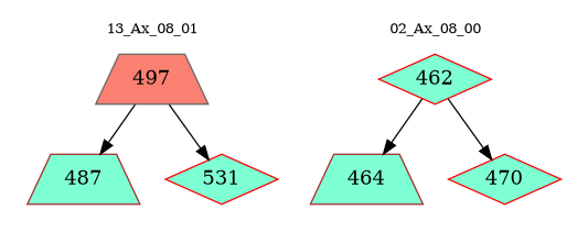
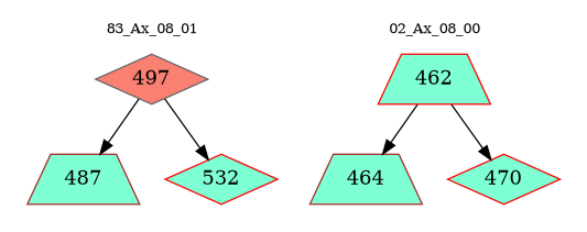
  digraph {
    node [color=red fillcolor=aquamarine shape=trapezium style=filled]
    edge [color=black]
-   n1 [color=gray40 fillcolor=salmon label=497]
+   n1 [color=gray40 fillcolor=salmon label=497 shape=diamond]
    n2 [color=brown label=487]
-   n3 [label=531 shape=diamond]
-   n4 [label=462 shape=diamond]
+   n3 [label=532 shape=diamond]
+   n4 [label=462]
    n5 [color=brown label=464]
    n6 [label=470 shape=diamond]
    subgraph cluster_1 {
      color=white
      fontsize=10
-     label="13_Ax_08_01"
+     label="83_Ax_08_01"
      n1
      n2
      n3
    }
    subgraph cluster_2 {
      color=white
      fontsize=10
      label="02_Ax_08_00"
      n4
      n5
      n6
    }
    n1 -> n2
    n1 -> n3
    n4 -> n5
    n4 -> n6
  }
